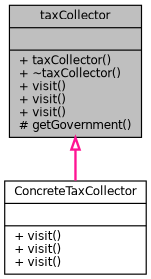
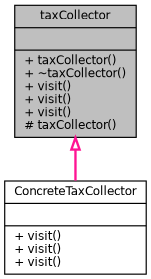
  digraph {
    node [color=black fontname=Helvetica fontsize=10 shape=record style=filled]
-   n1 [fillcolor=grey75 fontcolor=black height=0.2 label="{taxCollector\n||+ taxCollector()\l+ ~taxCollector()\l+ visit()\l+ visit()\l+ visit()\l# getGovernment()\l}" width=0.4]
+   n1 [fillcolor=grey75 fontcolor=black height=0.2 label="{taxCollector\n||+ taxCollector()\l+ ~taxCollector()\l+ visit()\l+ visit()\l+ visit()\l# taxCollector()\l}" width=0.4]
    n2 [fillcolor=white height=0.2 label="{ConcreteTaxCollector\n||+ visit()\l+ visit()\l+ visit()\l}" width=0.4]
    n1 -> n2 [arrowtail=onormal color=deeppink dir=back fontname=Helvetica fontsize=10 labelfontname=Helvetica labelfontsize=10 style=bold]
  }
